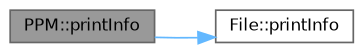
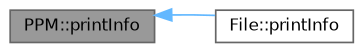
  digraph {
    rankdir=LR
    node [fontname=Helvetica fontsize=10 shape=box style=filled]
    n1 [color=gray40 fillcolor=grey60 fontcolor=black height=0.2 label="PPM::printInfo" width=0.4]
    n2 [color=grey40 fillcolor=white height=0.2 label="File::printInfo" width=0.4]
-   n1 -> n2 [color=steelblue1 fontname=Helvetica fontsize=10 labelfontname=Helvetica labelfontsize=10 style=solid]
+   n2 -> n1 [color=steelblue1 fontname=Helvetica fontsize=10 labelfontname=Helvetica labelfontsize=10 style=solid]
  }
